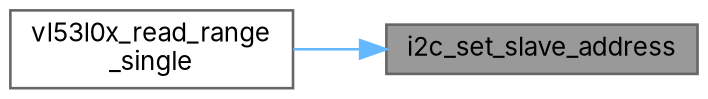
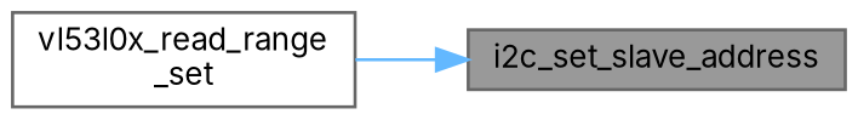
  digraph {
    rankdir=RL
    fontname=Inter
    node [fontname=Inter fontsize=10 shape=box style=filled]
    n1 [color=gray40 fillcolor=grey60 fontcolor=black height=0.2 label=i2c_set_slave_address width=0.4]
-   n2 [color=grey40 fillcolor=white height=0.2 label="vl53l0x_read_range\l_single" width=0.4]
+   n2 [color=grey40 fillcolor=white height=0.2 label="vl53l0x_read_range\l_set" width=0.4]
    n1 -> n2 [color=steelblue1 dir=back fontname=Inter fontsize=10 labelfontname=Helvetica labelfontsize=10 style=solid]
  }
